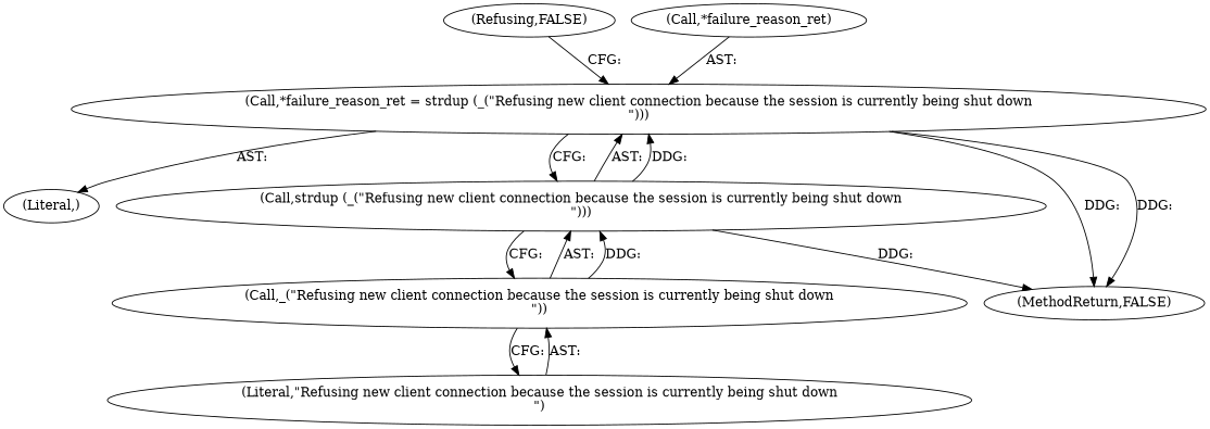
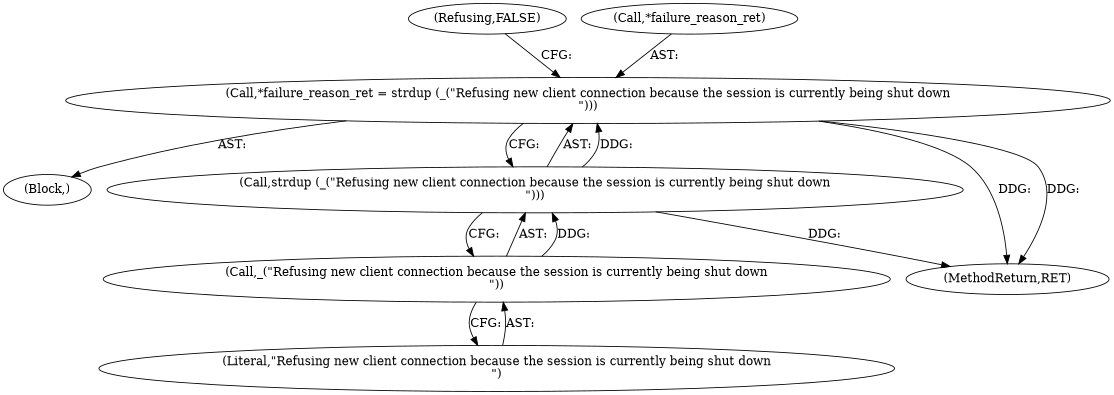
  digraph {
    n1 [label="(Call,*failure_reason_ret = strdup (_(\"Refusing new client connection because the session is currently being shut down\n\")))"]
    n2 [label="(Call,strdup (_(\"Refusing new client connection because the session is currently being shut down\n\")))"]
-   n3 [label="(Literal,)"]
-   n4 [label="(MethodReturn,FALSE)"]
+   n3 [label="(Block,)"]
+   n4 [label="(MethodReturn,RET)"]
    n5 [label="(Call,_(\"Refusing new client connection because the session is currently being shut down\n\"))"]
    n6 [label="(Literal,\"Refusing new client connection because the session is currently being shut down\n\")"]
    n7 [label="(Refusing,FALSE)"]
    n8 [label="(Call,*failure_reason_ret)"]
    n1 -> n2 [label="CFG: "]
    n1 -> n3 [label="AST: "]
    n1 -> n4 [label="DDG: "]
    n1 -> n4 [label="DDG: "]
    n2 -> n1 [label="AST: "]
    n2 -> n1 [label="DDG: "]
    n2 -> n4 [label="DDG: "]
    n2 -> n5 [label="CFG: "]
    n5 -> n2 [label="AST: "]
    n5 -> n2 [label="DDG: "]
    n5 -> n6 [label="CFG: "]
    n6 -> n5 [label="AST: "]
    n7 -> n1 [label="CFG: "]
    n8 -> n1 [label="AST: "]
  }
